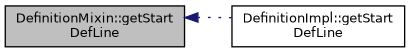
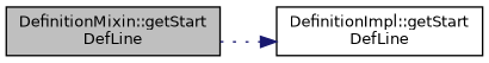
  digraph {
    rankdir=LR
    node [color=black fontname=Helvetica fontsize=10 shape=record style=filled]
    n1 [fillcolor=grey75 fontcolor=black height=0.2 label="DefinitionMixin::getStart\lDefLine" width=0.4]
    n2 [fillcolor=white height=0.2 label="DefinitionImpl::getStart\lDefLine" width=0.4]
-   n2 -> n1 [color=midnightblue fontname=Helvetica fontsize=10 labelfontname=Helvetica labelfontsize=10 style=dotted]
+   n1 -> n2 [color=midnightblue fontname=Helvetica fontsize=10 labelfontname=Helvetica labelfontsize=10 style=dotted]
  }
